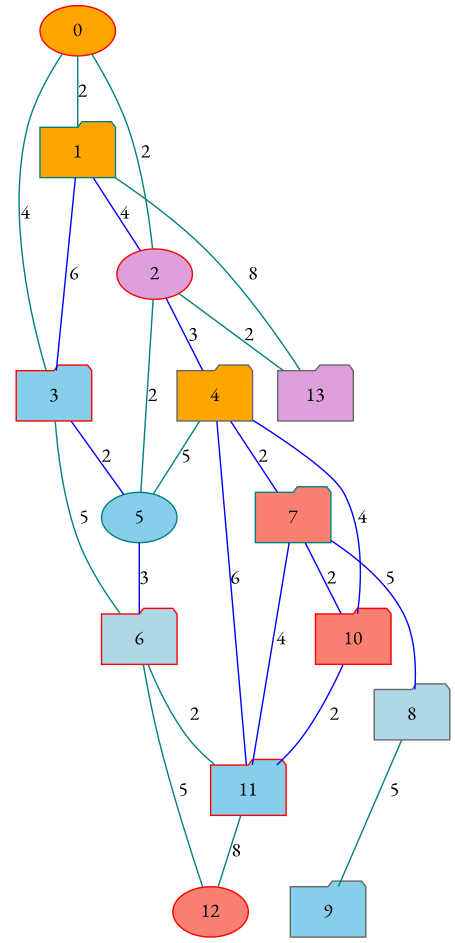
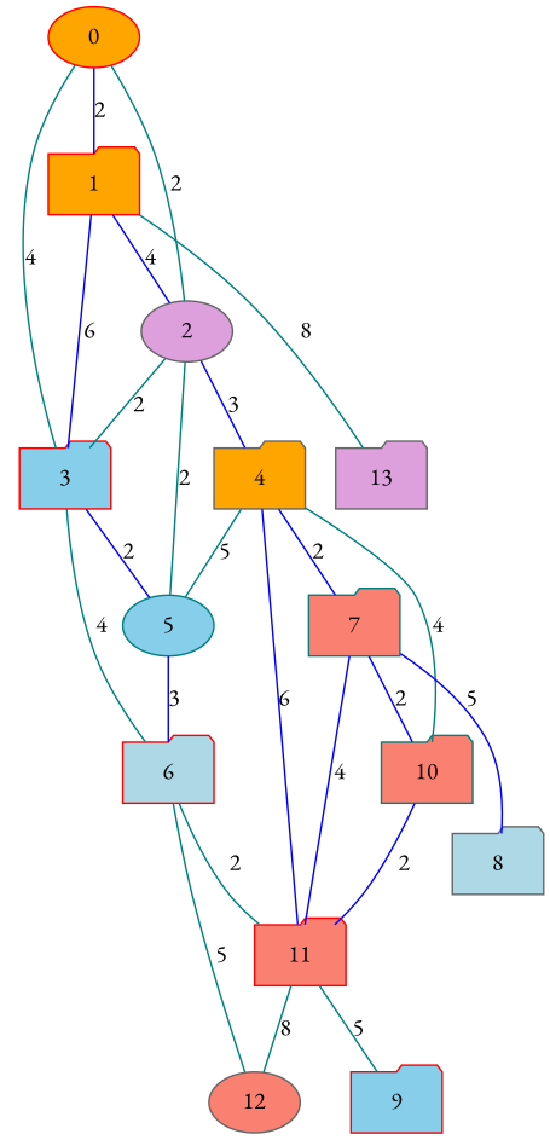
  graph {
    fontname="EB Garamond"
    node [color=red fillcolor=skyblue fontname="EB Garamond" shape=folder style=filled weight=1]
    edge [color=teal fontname="EB Garamond"]
    0 [fillcolor=orange shape=ellipse weight=2]
-   1 [color=teal fillcolor=orange]
-   2 [fillcolor=plum shape=ellipse]
+   1 [fillcolor=orange]
+   2 [color=gray40 fillcolor=plum shape=ellipse]
    3
    13 [color=gray40 fillcolor=plum weight=4]
    4 [color=gray40 fillcolor=orange]
    5 [color=teal shape=ellipse]
    6 [fillcolor=lightblue]
    7 [color=teal fillcolor=salmon]
-   10 [fillcolor=salmon]
-   11
-   12 [fillcolor=salmon shape=ellipse]
+   10 [color=teal fillcolor=salmon]
+   11 [fillcolor=salmon]
+   12 [color=gray40 fillcolor=salmon shape=ellipse]
    8 [color=gray40 fillcolor=lightblue]
-   9 [color=gray40]
-   0 -- 1 [label=2]
+   9
+   0 -- 1 [color=blue label=2]
    0 -- 2 [label=2]
    0 -- 3 [label=4]
    1 -- 2 [color=blue label=4]
    1 -- 3 [color=blue label=6]
    1 -- 13 [label=8]
-   2 -- 13 [label=2]
+   2 -- 3 [label=2]
    2 -- 4 [color=blue label=3]
    2 -- 5 [label=2]
    3 -- 5 [color=blue label=2]
-   3 -- 6 [label=5]
+   3 -- 6 [label=4]
    4 -- 5 [label=5]
    4 -- 7 [color=blue label=2]
-   4 -- 10 [color=blue label=4]
+   4 -- 10 [label=4]
    4 -- 11 [color=blue label=6]
    5 -- 6 [color=blue label=3]
    6 -- 11 [label=2]
    6 -- 12 [label=5]
    7 -- 10 [color=blue label=2]
    7 -- 11 [color=blue label=4]
    7 -- 8 [color=blue label=5]
    10 -- 11 [color=blue label=2]
    11 -- 12 [label=8]
-   8 -- 9 [label=5]
+   11 -- 9 [label=5]
  }
